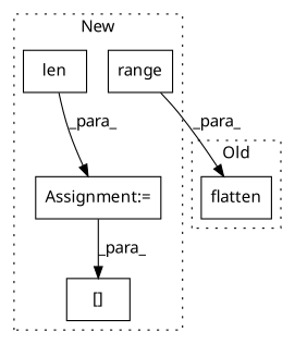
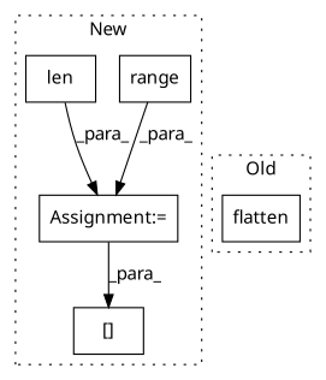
  digraph {
    fontname="Noto Sans"
    node [a=32 fontname="Noto Sans" shape=box]
    edge [fontname="Noto Sans"]
    n1 [l="6,1" label=range s="3036,3049"]
    n2 [a=7 l="61,2" label="Assignment:=" s="2967,3050"]
    n3 [a=2 l="2,1" label="[]" s="3124,3127"]
    n4 [l="4,1" label=len s="3042,3048"]
    n5 [l="8,1" label=flatten s="3000,3010"]
    subgraph cluster_1 {
      label=New
      style=dotted
      n1
      n2
      n3
      n4
    }
    subgraph cluster_2 {
      label=Old
      style=dotted
      n5
    }
-   n1 -> n5 [label=_para_]
+   n1 -> n2 [label=_para_]
    n2 -> n3 [label=_para_]
    n4 -> n2 [label=_para_]
  }
